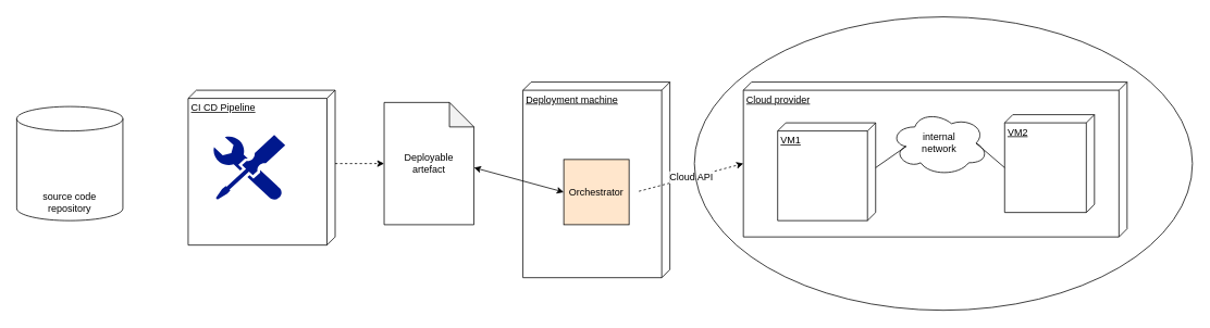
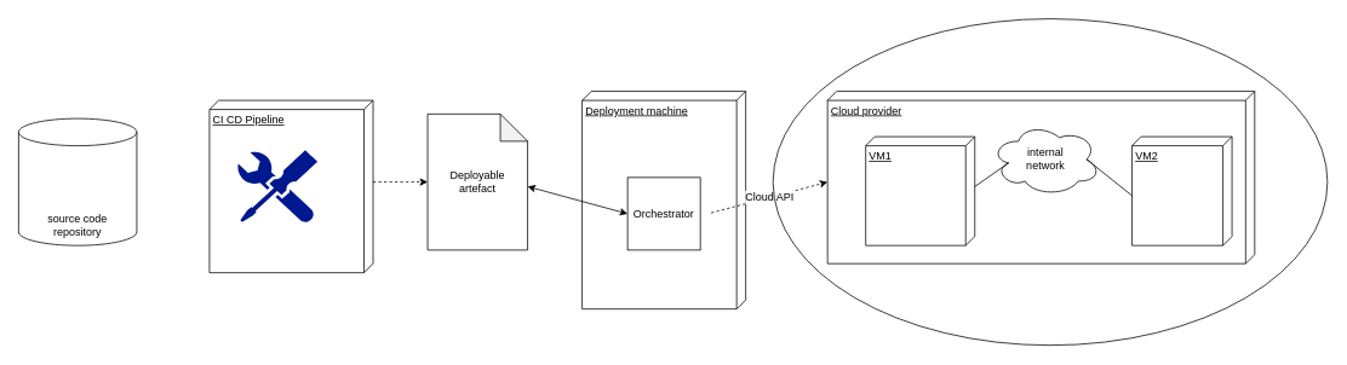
  <mxCell id="0" />
  <mxCell id="1" parent="0" />
  <mxCell id="2" value="source code &lt;br&gt;repository" style="shape=cylinder3;whiteSpace=wrap;html=1;boundedLbl=1;backgroundOutline=1;size=15;align=center;horizontal=1;verticalAlign=bottom;" parent="1" vertex="1"><mxGeometry x="20" y="130" width="130" height="140" as="geometry" /></mxCell>
  <mxCell id="3" value="CI CD Pipeline" style="verticalAlign=top;align=left;spacingTop=8;spacingLeft=2;spacingRight=12;shape=cube;size=10;direction=south;fontStyle=4;html=1;fontSize=12;" parent="1" vertex="1"><mxGeometry x="230" y="110" width="180" height="190" as="geometry" /></mxCell>
  <mxCell id="4" value="Deployable&lt;br&gt;artefact" style="shape=note;whiteSpace=wrap;html=1;backgroundOutline=1;darkOpacity=0.05;fontSize=12;" parent="1" vertex="1"><mxGeometry x="470" y="125" width="110" height="150" as="geometry" /></mxCell>
  <mxCell id="5" value="" style="endArrow=classic;html=1;fontSize=12;exitX=0;exitY=0;exitDx=90;exitDy=0;exitPerimeter=0;entryX=0;entryY=0.5;entryDx=0;entryDy=0;entryPerimeter=0;dashed=1;" parent="1" source="3" target="4" edge="1"><mxGeometry width="50" height="50" relative="1" as="geometry"><mxPoint x="391.98" y="-91" as="sourcePoint" /><mxPoint x="510" y="-125" as="targetPoint" /></mxGeometry></mxCell>
  <mxCell id="6" value="" style="shape=image;html=1;verticalAlign=bottom;verticalLabelPosition=bottom;labelBackgroundColor=#ffffff;imageAspect=0;aspect=fixed;image=https://cdn4.iconfinder.com/data/icons/socialcones/508/Github-128.png;fontSize=12;align=left;" parent="1" vertex="1"><mxGeometry x="45" y="145" width="60" height="60" as="geometry" /></mxCell>
  <mxCell id="7" value="" style="aspect=fixed;pointerEvents=1;shadow=0;dashed=0;html=1;strokeColor=none;labelPosition=center;verticalLabelPosition=bottom;verticalAlign=top;align=center;fillColor=#00188D;shape=mxgraph.mscae.enterprise.tool;" parent="1" vertex="1"><mxGeometry x="260" y="165" width="88.89" height="80" as="geometry" /></mxCell>
  <mxCell id="8" value="Cloud provider" style="verticalAlign=top;align=left;spacingTop=8;spacingLeft=2;spacingRight=12;shape=cube;size=10;direction=south;fontStyle=4;html=1;fontSize=12;" vertex="1" parent="1"><mxGeometry x="910" y="100" width="470" height="190" as="geometry" /></mxCell>
  <mxCell id="9" value="VM1" style="verticalAlign=top;align=left;spacingTop=8;spacingLeft=2;spacingRight=12;shape=cube;size=10;direction=south;fontStyle=4;html=1;fontSize=12;" vertex="1" parent="1"><mxGeometry x="952" y="150" width="120" height="120" as="geometry" /></mxCell>
- <mxCell id="10" value="VM2" style="verticalAlign=top;align=left;spacingTop=8;spacingLeft=2;spacingRight=12;shape=cube;size=10;direction=south;fontStyle=4;html=1;fontSize=12;" vertex="1" parent="1"><mxGeometry x="1230" y="140" width="110" height="120" as="geometry" /></mxCell>
+ <mxCell id="10" value="VM2" style="verticalAlign=top;align=left;spacingTop=8;spacingLeft=2;spacingRight=12;shape=cube;size=10;direction=south;fontStyle=4;html=1;fontSize=12;" vertex="1" parent="1"><mxGeometry x="1245" y="150" width="110" height="120" as="geometry" /></mxCell>
  <mxCell id="11" value="Deployment machine" style="verticalAlign=top;align=left;spacingTop=8;spacingLeft=2;spacingRight=12;shape=cube;size=10;direction=south;fontStyle=4;html=1;fontSize=12;" vertex="1" parent="1"><mxGeometry x="640" y="100" width="180" height="240" as="geometry" /></mxCell>
  <mxCell id="12" value="Cloud API" style="endArrow=classic;html=1;fontSize=12;exitX=1.018;exitY=0.56;exitDx=0;exitDy=0;exitPerimeter=0;entryX=0;entryY=0;entryDx=100;entryDy=470;entryPerimeter=0;dashed=1;" edge="1" parent="1" target="8"><mxGeometry width="50" height="50" relative="1" as="geometry"><mxPoint x="781.98" y="234" as="sourcePoint" /><mxPoint x="950" y="210" as="targetPoint" /></mxGeometry></mxCell>
  <mxCell id="13" value="internal &lt;br&gt;network" style="ellipse;shape=cloud;whiteSpace=wrap;html=1;fontSize=12;" vertex="1" parent="1"><mxGeometry x="1090" y="135" width="120" height="80" as="geometry" /></mxCell>
  <mxCell id="14" value="" style="endArrow=none;html=1;fontSize=12;exitX=0;exitY=0;exitDx=55;exitDy=0;exitPerimeter=0;entryX=0.16;entryY=0.55;entryDx=0;entryDy=0;entryPerimeter=0;" edge="1" parent="1" source="9" target="13"><mxGeometry width="50" height="50" relative="1" as="geometry"><mxPoint x="1090" y="150" as="sourcePoint" /><mxPoint x="1140" y="100" as="targetPoint" /></mxGeometry></mxCell>
  <mxCell id="15" value="" style="endArrow=none;html=1;fontSize=12;exitX=0;exitY=0;exitDx=65;exitDy=110;exitPerimeter=0;entryX=0.875;entryY=0.5;entryDx=0;entryDy=0;entryPerimeter=0;" edge="1" parent="1" source="10" target="13"><mxGeometry width="50" height="50" relative="1" as="geometry"><mxPoint x="1082" y="205" as="sourcePoint" /><mxPoint x="1119.2" y="214" as="targetPoint" /></mxGeometry></mxCell>
  <mxCell id="16" value="" style="ellipse;whiteSpace=wrap;html=1;fillColor=none;" vertex="1" parent="1"><mxGeometry x="850" y="20" width="610" height="360" as="geometry" /></mxCell>
- <mxCell id="17" value="Orchestrator" style="whiteSpace=wrap;html=1;aspect=fixed;fillColor=#ffe6cc;" vertex="1" parent="1"><mxGeometry x="690" y="195" width="80" height="80" as="geometry" /></mxCell>
+ <mxCell id="17" value="Orchestrator" style="whiteSpace=wrap;html=1;aspect=fixed;" vertex="1" parent="1"><mxGeometry x="690" y="195" width="80" height="80" as="geometry" /></mxCell>
  <mxCell id="18" value="" style="endArrow=classic;startArrow=classic;html=1;exitX=1;exitY=0.5;exitDx=0;exitDy=0;exitPerimeter=0;entryX=0;entryY=0.5;entryDx=0;entryDy=0;" edge="1" parent="1" target="17"><mxGeometry width="50" height="50" relative="1" as="geometry"><mxPoint x="580" y="205" as="sourcePoint" /><mxPoint x="661" y="208" as="targetPoint" /></mxGeometry></mxCell>
